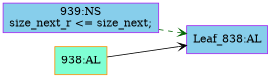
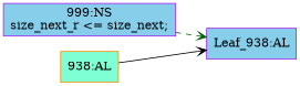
  strict digraph {
    rankdir=LR
    node [color=purple fillcolor=skyblue shape=box style=filled]
    edge [arrowhead=vee cond="[]" lineno=None]
-   n1 [ast="<pyverilog.vparser.ast.NonblockingSubstitution object at 0x7fae5e1c9e10>" label="939:NS\nsize_next_r <= size_next;" statements="[<pyverilog.vparser.ast.NonblockingSubstitution object at 0x7fae5e1c9e10>]" typ=NonblockingSubstitution]
-   n2 [def_var="['size_next_r']" label="Leaf_838:AL"]
+   n1 [ast="<pyverilog.vparser.ast.NonblockingSubstitution object at 0x7fae5e1c9e10>" label="999:NS\nsize_next_r <= size_next;" statements="[<pyverilog.vparser.ast.NonblockingSubstitution object at 0x7fae5e1c9e10>]" typ=NonblockingSubstitution]
+   n2 [def_var="['size_next_r']" label="Leaf_938:AL"]
    n3 [ast="<pyverilog.vparser.ast.Always object at 0x7fae5e1c9f50>" clk_sens=True color=darkorange fillcolor=aquamarine label="938:AL" sens="['clk']" statements="[]" typ=Always use_var="['size_next']"]
    n1 -> n2 [color=darkgreen style=dashed]
    n3 -> n2 [color=black style=solid]
  }
